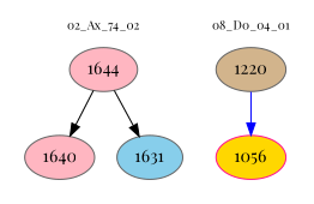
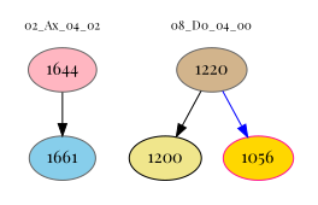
  digraph {
    fontname="Playfair Display"
    node [color=gray40 fillcolor=lightpink fontname="Playfair Display" style=filled]
    edge [color=black fontname="Playfair Display"]
    n1 [label=1644]
-   n2 [label=1640]
-   n3 [fillcolor=skyblue label=1631]
+   n3 [fillcolor=skyblue label=1661]
    n4 [fillcolor=tan label=1220]
+   n5 [color=black fillcolor=khaki label=1200]
    n6 [color=deeppink fillcolor=gold label=1056]
    subgraph cluster_1 {
      color=white
      fontsize=10
-     label="02_Ax_74_02"
+     label="02_Ax_04_02"
      n1
-     n2
      n3
    }
    subgraph cluster_2 {
      color=white
      fontsize=10
-     label="08_D0_04_01"
+     label="08_D0_04_00"
      n4
+     n5
      n6
    }
-   n1 -> n2
    n1 -> n3
+   n4 -> n5
    n4 -> n6 [color=blue]
  }
